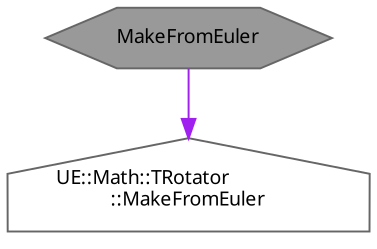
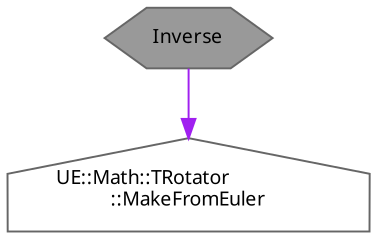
  digraph {
    rankdir=TB
    fontname="Noto Sans"
    node [fontname="Noto Sans" fontsize=10 style=filled]
-   n1 [color=gray40 fillcolor=grey60 fontcolor=black height=0.2 label=MakeFromEuler shape=hexagon width=0.4]
+   n1 [color=gray40 fillcolor=grey60 fontcolor=black height=0.2 label=Inverse shape=hexagon width=0.4]
    n2 [color=grey40 fillcolor=white height=0.2 label="UE::Math::TRotator\l::MakeFromEuler" shape=house width=0.4]
    n1 -> n2 [color=purple fontname="Noto Sans" fontsize=10 labelfontname=Helvetica labelfontsize=10 style=solid]
  }
